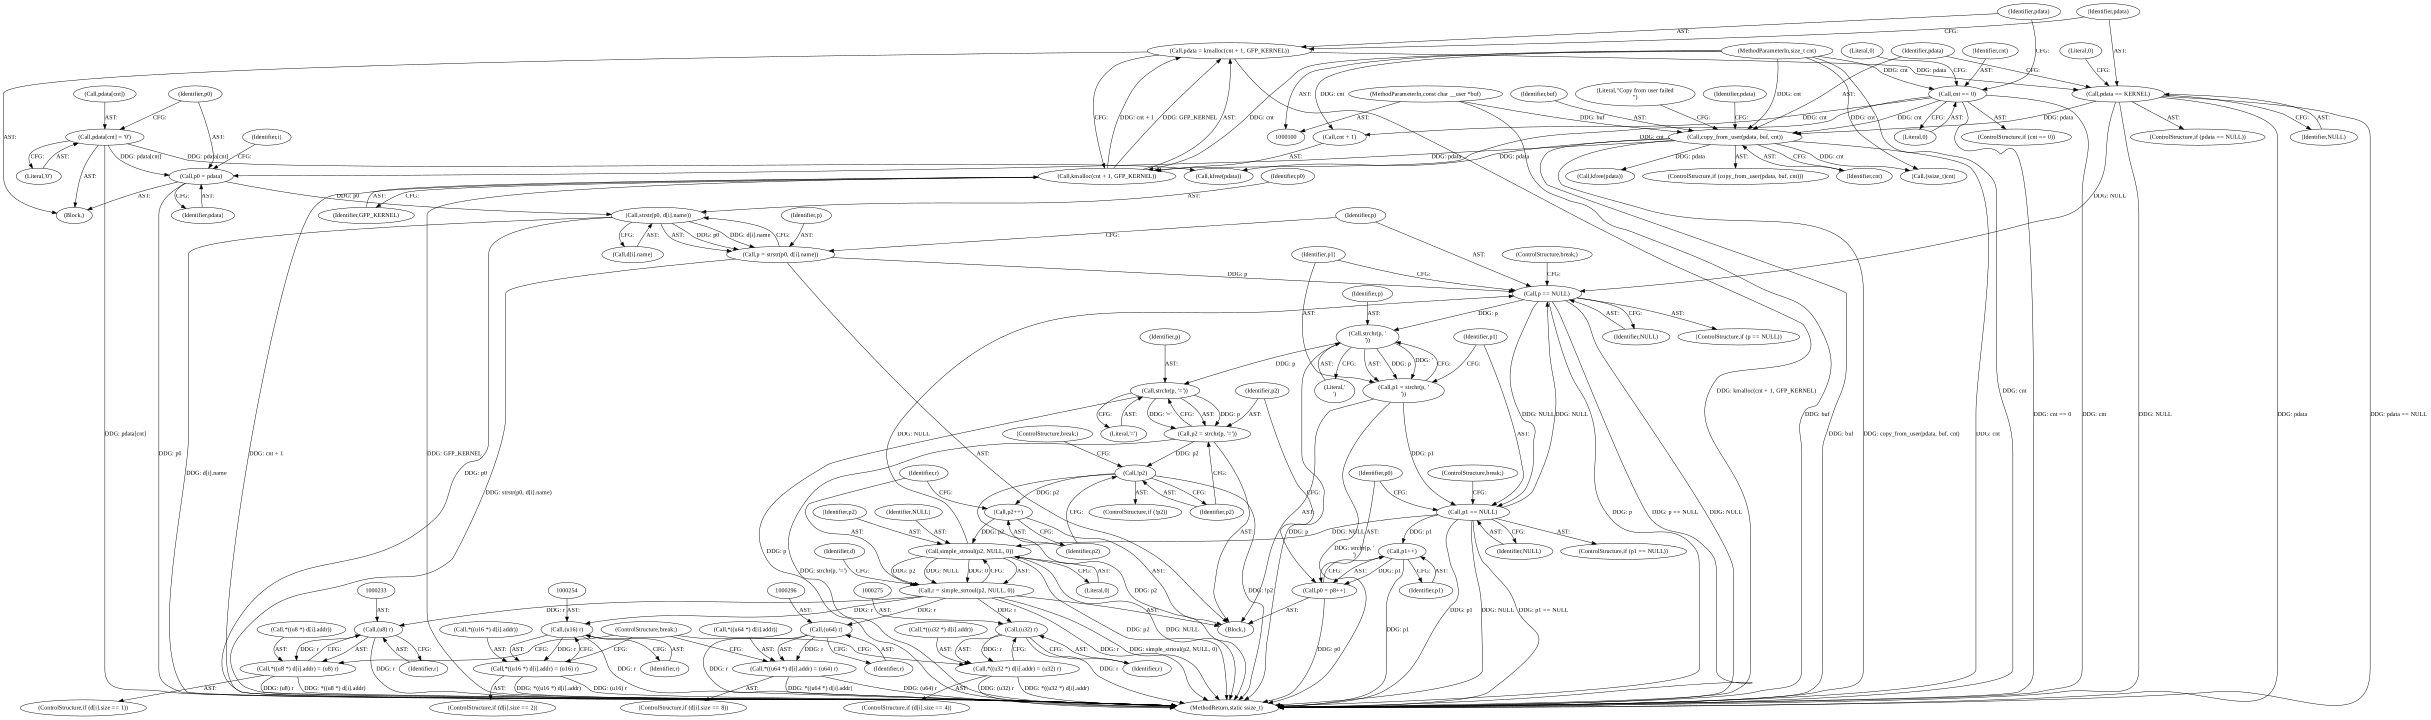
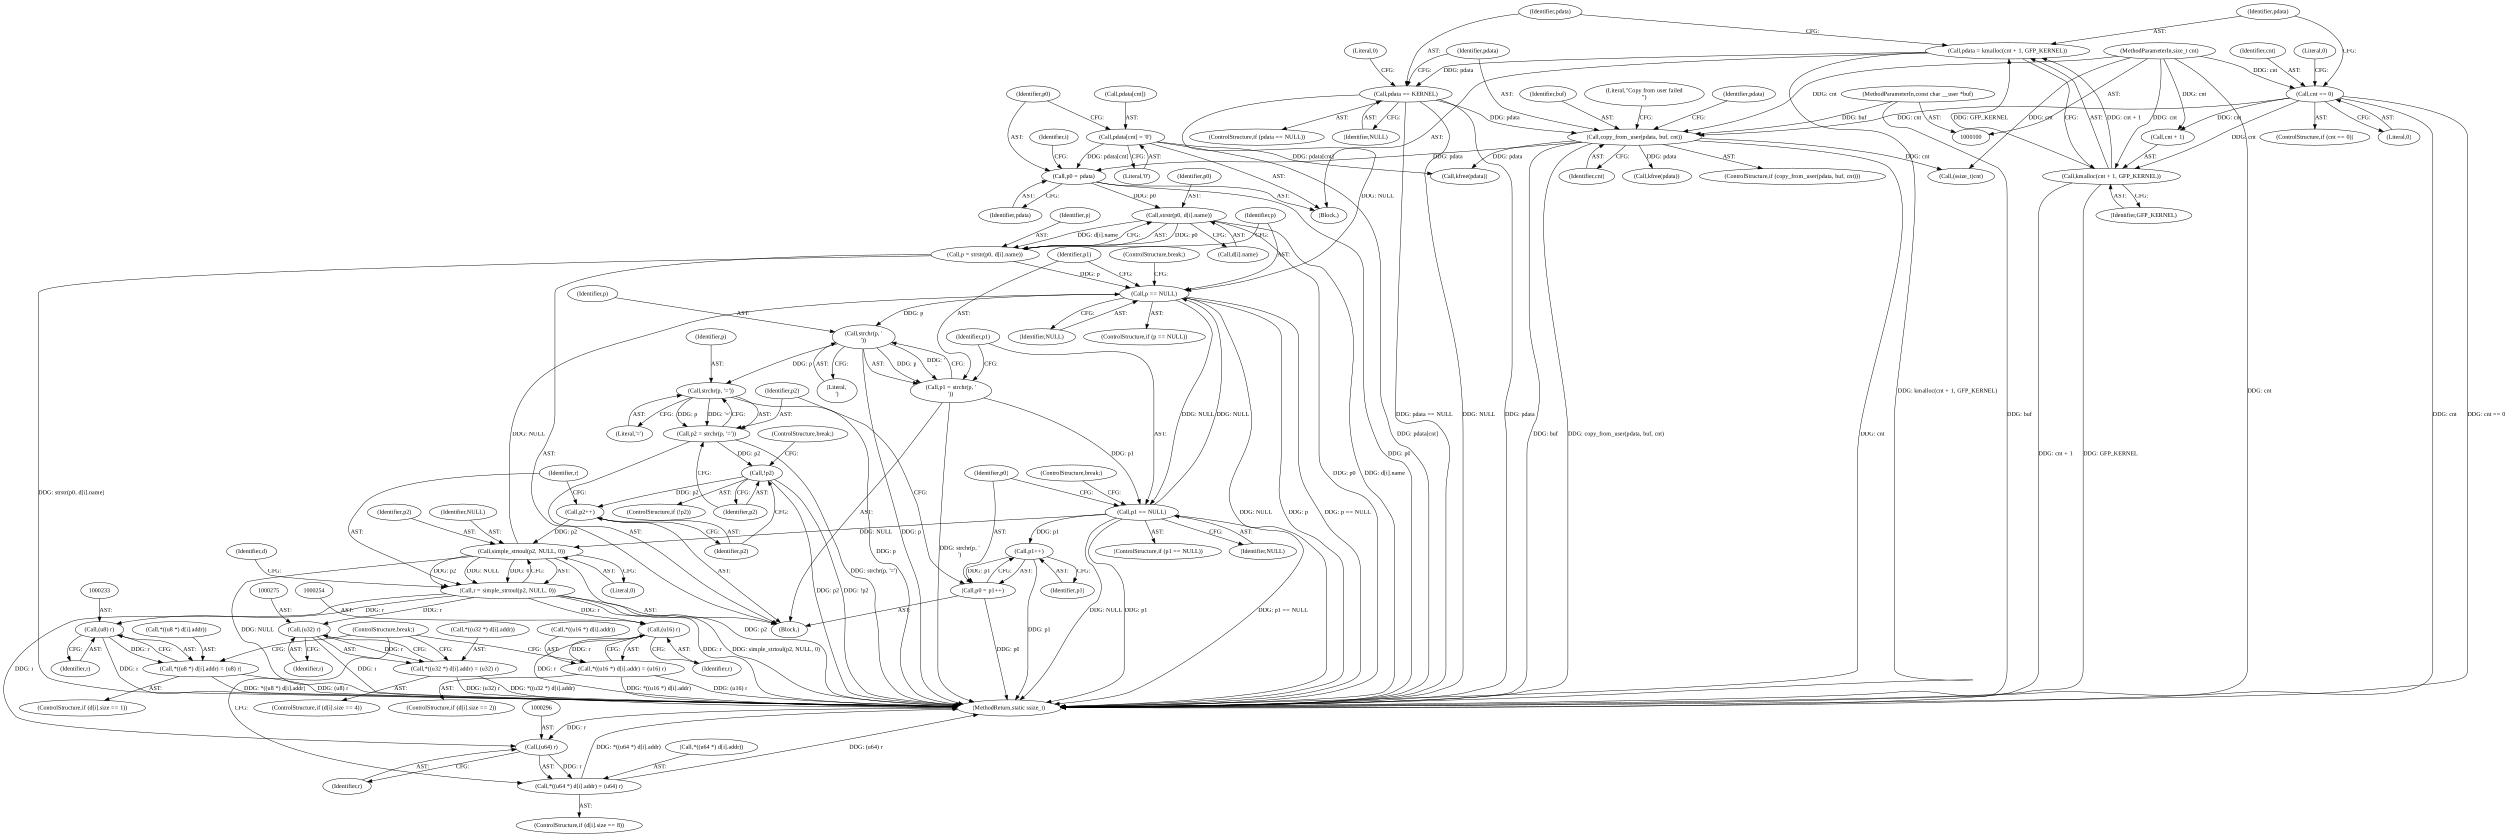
  digraph {
    fontname="Liberation Serif"
    node [fontname="Liberation Serif"]
    edge [fontname="Liberation Serif"]
    n1 [label="(Call,strstr(p0, d[i].name))"]
    n2 [label="(Call,p = strstr(p0, d[i].name))"]
    n3 [label="(Call,d[i].name)"]
    n4 [label="(MethodReturn,static ssize_t)"]
    n5 [label="(Block,)"]
    n6 [label="(Call,p == NULL)"]
-   n7 [label="(Call,p0 = p8++)"]
+   n7 [label="(Call,p0 = p1++)"]
    n8 [label="(Call,p1++)"]
    n9 [label="(Identifier,p1)"]
    n10 [label="(Call,p1 == NULL)"]
    n11 [label="(Call,simple_strtoul(p2, NULL, 0))"]
    n12 [label="(ControlStructure,if (p1 == NULL))"]
    n13 [label="(Identifier,NULL)"]
    n14 [label="(Call,strchr(p, '\n'))"]
    n15 [label="(Identifier,NULL)"]
    n16 [label="(ControlStructure,if (p == NULL))"]
    n17 [label="(Call,r = simple_strtoul(p2, NULL, 0))"]
    n18 [label="(Literal,0)"]
    n19 [label="(Call,p1 = strchr(p, '\n'))"]
    n20 [label="(Call,strchr(p, '='))"]
    n21 [label="(Literal,'\n')"]
    n22 [label="(Call,p2 = strchr(p, '='))"]
    n23 [label="(Literal,'=')"]
    n24 [label="(Call,p0 = pdata)"]
    n25 [label="(Block,)"]
    n26 [label="(Identifier,pdata)"]
    n27 [label="(Call,pdata[cnt] = '\0')"]
    n28 [label="(Literal,'\0')"]
    n29 [label="(Call,kfree(pdata))"]
    n30 [label="(Call,copy_from_user(pdata, buf, cnt))"]
    n31 [label="(Identifier,cnt)"]
    n32 [label="(Call,kfree(pdata))"]
    n33 [label="(ControlStructure,if (copy_from_user(pdata, buf, cnt)))"]
    n34 [label="(Call,(ssize_t)cnt)"]
    n35 [label="(Call,pdata == KERNEL)"]
    n36 [label="(ControlStructure,if (pdata == NULL))"]
    n37 [label="(Identifier,NULL)"]
    n38 [label="(Call,pdata = kmalloc(cnt + 1, GFP_KERNEL))"]
    n39 [label="(Call,kmalloc(cnt + 1, GFP_KERNEL))"]
    n40 [label="(Identifier,GFP_KERNEL)"]
    n41 [label="(Call,cnt == 0)"]
    n42 [label="(Call,cnt + 1)"]
    n43 [label="(Literal,0)"]
    n44 [label="(ControlStructure,if (cnt == 0))"]
    n45 [label="(MethodParameterIn,size_t cnt)"]
    1000100
    n47 [label="(MethodParameterIn,const char __user *buf)"]
    n48 [label="(Call,(u8) r)"]
    n49 [label="(Call,(u16) r)"]
    n50 [label="(Call,(u32) r)"]
    n51 [label="(Call,(u64) r)"]
    n52 [label="(Call,p2++)"]
    n53 [label="(Identifier,p2)"]
    n54 [label="(Call,!p2)"]
    n55 [label="(Identifier,p2)"]
    n56 [label="(ControlStructure,if (!p2))"]
    n57 [label="(Call,*((u8 *) d[i].addr) = (u8) r)"]
    n58 [label="(Identifier,r)"]
    n59 [label="(Call,*((u16 *) d[i].addr) = (u16) r)"]
    n60 [label="(Identifier,r)"]
    n61 [label="(Call,*((u32 *) d[i].addr) = (u32) r)"]
    n62 [label="(Identifier,r)"]
    n63 [label="(Call,*((u64 *) d[i].addr) = (u64) r)"]
    n64 [label="(Identifier,r)"]
    n65 [label="(ControlStructure,if (d[i].size == 1))"]
    n66 [label="(ControlStructure,if (d[i].size == 2))"]
    n67 [label="(ControlStructure,if (d[i].size == 4))"]
    n68 [label="(ControlStructure,if (d[i].size == 8))"]
    n69 [label="(Identifier,p2)"]
    n70 [label="(ControlStructure,break;)"]
    n71 [label="(Identifier,p1)"]
    n72 [label="(Literal,0)"]
    n73 [label="(Identifier,p)"]
    n74 [label="(Identifier,pdata)"]
    n75 [label="(ControlStructure,break;)"]
    n76 [label="(Call,*((u32 *) d[i].addr))"]
    n77 [label="(Identifier,p2)"]
    n78 [label="(Identifier,p0)"]
    n79 [label="(Call,*((u8 *) d[i].addr))"]
    n80 [label="(Identifier,p)"]
    n81 [label="(Identifier,i)"]
    n82 [label="(Identifier,pdata)"]
    n83 [label="(Identifier,pdata)"]
    n84 [label="(Call,pdata[cnt])"]
    n85 [label="(Identifier,buf)"]
    n86 [label="(ControlStructure,break;)"]
    n87 [label="(Identifier,p0)"]
    n88 [label="(ControlStructure,break;)"]
    n89 [label="(Identifier,p0)"]
    n90 [label="(Identifier,r)"]
    n91 [label="(Identifier,p1)"]
    n92 [label="(Identifier,p)"]
    n93 [label="(Identifier,d)"]
    n94 [label="(Literal,\"Copy from user failed\n\")"]
    n95 [label="(Literal,0)"]
    n96 [label="(Identifier,NULL)"]
    n97 [label="(Identifier,pdata)"]
    n98 [label="(Call,*((u64 *) d[i].addr))"]
    n99 [label="(Identifier,p)"]
    n100 [label="(Call,*((u16 *) d[i].addr))"]
    n101 [label="(Identifier,cnt)"]
    1000233
    1000254
    1000275
    1000296
    n1 -> n2 [label="AST: "]
    n1 -> n2 [label="DDG: p0"]
    n1 -> n2 [label="DDG: d[i].name"]
    n1 -> n3 [label="CFG: "]
    n1 -> n4 [label="DDG: d[i].name"]
    n1 -> n4 [label="DDG: p0"]
    n2 -> n1 [label="CFG: "]
    n2 -> n4 [label="DDG: strstr(p0, d[i].name)"]
    n2 -> n5 [label="AST: "]
    n2 -> n6 [label="DDG: p"]
    n3 -> n1 [label="AST: "]
    n6 -> n4 [label="DDG: NULL"]
    n6 -> n4 [label="DDG: p"]
    n6 -> n4 [label="DDG: p == NULL"]
    n6 -> n10 [label="DDG: NULL"]
    n6 -> n14 [label="DDG: p"]
    n6 -> n15 [label="CFG: "]
    n6 -> n16 [label="AST: "]
    n7 -> n4 [label="DDG: p0"]
    n7 -> n5 [label="AST: "]
    n7 -> n8 [label="CFG: "]
    n8 -> n4 [label="DDG: p1"]
    n8 -> n7 [label="AST: "]
    n8 -> n7 [label="DDG: p1"]
    n8 -> n9 [label="CFG: "]
    n9 -> n8 [label="AST: "]
    n10 -> n4 [label="DDG: p1 == NULL"]
    n10 -> n4 [label="DDG: p1"]
    n10 -> n4 [label="DDG: NULL"]
    n10 -> n6 [label="DDG: NULL"]
    n10 -> n8 [label="DDG: p1"]
    n10 -> n11 [label="DDG: NULL"]
    n10 -> n12 [label="AST: "]
    n10 -> n13 [label="CFG: "]
    n11 -> n4 [label="DDG: p2"]
    n11 -> n4 [label="DDG: NULL"]
    n11 -> n6 [label="DDG: NULL"]
    n11 -> n17 [label="AST: "]
    n11 -> n17 [label="DDG: p2"]
    n11 -> n17 [label="DDG: NULL"]
    n11 -> n17 [label="DDG: 0"]
    n11 -> n18 [label="CFG: "]
    n13 -> n10 [label="AST: "]
    n14 -> n4 [label="DDG: p"]
    n14 -> n19 [label="AST: "]
    n14 -> n19 [label="DDG: p"]
    n14 -> n19 [label="DDG: '\n'"]
    n14 -> n20 [label="DDG: p"]
    n14 -> n21 [label="CFG: "]
    n15 -> n6 [label="AST: "]
    n17 -> n4 [label="DDG: r"]
    n17 -> n4 [label="DDG: simple_strtoul(p2, NULL, 0)"]
    n17 -> n5 [label="AST: "]
    n17 -> n11 [label="CFG: "]
    n17 -> n48 [label="DDG: r"]
    n17 -> n49 [label="DDG: r"]
    n17 -> n50 [label="DDG: r"]
    n17 -> n51 [label="DDG: r"]
    n18 -> n11 [label="AST: "]
    n19 -> n4 [label="DDG: strchr(p, '\n')"]
    n19 -> n5 [label="AST: "]
    n19 -> n10 [label="DDG: p1"]
    n19 -> n14 [label="CFG: "]
    n20 -> n4 [label="DDG: p"]
    n20 -> n22 [label="AST: "]
    n20 -> n22 [label="DDG: p"]
    n20 -> n22 [label="DDG: '='"]
    n20 -> n23 [label="CFG: "]
    n21 -> n14 [label="AST: "]
    n22 -> n4 [label="DDG: strchr(p, '=')"]
    n22 -> n5 [label="AST: "]
    n22 -> n20 [label="CFG: "]
    n22 -> n54 [label="DDG: p2"]
    n23 -> n20 [label="AST: "]
    n24 -> n1 [label="DDG: p0"]
    n24 -> n4 [label="DDG: p0"]
    n24 -> n25 [label="AST: "]
    n24 -> n26 [label="CFG: "]
    n26 -> n24 [label="AST: "]
    n27 -> n4 [label="DDG: pdata[cnt]"]
    n27 -> n24 [label="DDG: pdata[cnt]"]
    n27 -> n25 [label="AST: "]
    n27 -> n28 [label="CFG: "]
    n27 -> n29 [label="DDG: pdata[cnt]"]
    n28 -> n27 [label="AST: "]
    n30 -> n4 [label="DDG: cnt"]
    n30 -> n4 [label="DDG: buf"]
    n30 -> n4 [label="DDG: copy_from_user(pdata, buf, cnt)"]
    n30 -> n24 [label="DDG: pdata"]
    n30 -> n29 [label="DDG: pdata"]
    n30 -> n31 [label="CFG: "]
    n30 -> n32 [label="DDG: pdata"]
    n30 -> n33 [label="AST: "]
    n30 -> n34 [label="DDG: cnt"]
    n31 -> n30 [label="AST: "]
    n35 -> n4 [label="DDG: pdata"]
    n35 -> n4 [label="DDG: pdata == NULL"]
    n35 -> n4 [label="DDG: NULL"]
    n35 -> n6 [label="DDG: NULL"]
    n35 -> n30 [label="DDG: pdata"]
    n35 -> n36 [label="AST: "]
    n35 -> n37 [label="CFG: "]
    n37 -> n35 [label="AST: "]
    n38 -> n4 [label="DDG: kmalloc(cnt + 1, GFP_KERNEL)"]
    n38 -> n25 [label="AST: "]
    n38 -> n35 [label="DDG: pdata"]
    n38 -> n39 [label="CFG: "]
    n39 -> n4 [label="DDG: cnt + 1"]
    n39 -> n4 [label="DDG: GFP_KERNEL"]
    n39 -> n38 [label="AST: "]
    n39 -> n38 [label="DDG: cnt + 1"]
    n39 -> n38 [label="DDG: GFP_KERNEL"]
    n39 -> n40 [label="CFG: "]
    n40 -> n39 [label="AST: "]
    n41 -> n4 [label="DDG: cnt"]
    n41 -> n4 [label="DDG: cnt == 0"]
    n41 -> n30 [label="DDG: cnt"]
    n41 -> n39 [label="DDG: cnt"]
    n41 -> n42 [label="DDG: cnt"]
    n41 -> n43 [label="CFG: "]
    n41 -> n44 [label="AST: "]
    n42 -> n39 [label="AST: "]
    n43 -> n41 [label="AST: "]
    n45 -> n4 [label="DDG: cnt"]
    n45 -> n30 [label="DDG: cnt"]
    n45 -> n34 [label="DDG: cnt"]
    n45 -> n39 [label="DDG: cnt"]
    n45 -> n41 [label="DDG: cnt"]
    n45 -> n42 [label="DDG: cnt"]
    n45 -> 1000100 [label="AST: "]
    n47 -> n4 [label="DDG: buf"]
    n47 -> n30 [label="DDG: buf"]
    n47 -> 1000100 [label="AST: "]
    n48 -> n4 [label="DDG: r"]
    n48 -> n57 [label="AST: "]
    n48 -> n57 [label="DDG: r"]
    n48 -> n58 [label="CFG: "]
    n49 -> n4 [label="DDG: r"]
    n49 -> n59 [label="AST: "]
    n49 -> n59 [label="DDG: r"]
    n49 -> n60 [label="CFG: "]
    n50 -> n4 [label="DDG: r"]
    n50 -> n61 [label="AST: "]
    n50 -> n61 [label="DDG: r"]
    n50 -> n62 [label="CFG: "]
-   n51 -> n4 [label="DDG: r"]
+   n4 -> n51 [label="DDG: r"]
    n51 -> n63 [label="AST: "]
    n51 -> n63 [label="DDG: r"]
    n51 -> n64 [label="CFG: "]
    n52 -> n5 [label="AST: "]
    n52 -> n11 [label="DDG: p2"]
    n52 -> n53 [label="CFG: "]
    n53 -> n52 [label="AST: "]
    n53 -> n54 [label="CFG: "]
    n54 -> n4 [label="DDG: p2"]
    n54 -> n4 [label="DDG: !p2"]
    n54 -> n52 [label="DDG: p2"]
    n54 -> n55 [label="CFG: "]
    n54 -> n56 [label="AST: "]
    n55 -> n22 [label="CFG: "]
    n55 -> n54 [label="AST: "]
    n57 -> n4 [label="DDG: (u8) r"]
    n57 -> n4 [label="DDG: *((u8 *) d[i].addr)"]
    n57 -> n48 [label="CFG: "]
    n57 -> n65 [label="AST: "]
    n58 -> n48 [label="AST: "]
    n59 -> n4 [label="DDG: (u16) r"]
    n59 -> n4 [label="DDG: *((u16 *) d[i].addr)"]
    n59 -> n49 [label="CFG: "]
    n59 -> n66 [label="AST: "]
    n60 -> n49 [label="AST: "]
    n61 -> n4 [label="DDG: (u32) r"]
    n61 -> n4 [label="DDG: *((u32 *) d[i].addr)"]
    n61 -> n50 [label="CFG: "]
    n61 -> n67 [label="AST: "]
    n62 -> n50 [label="AST: "]
    n63 -> n4 [label="DDG: *((u64 *) d[i].addr)"]
    n63 -> n4 [label="DDG: (u64) r"]
    n63 -> n68 [label="AST: "]
    n64 -> n51 [label="AST: "]
    n69 -> n7 [label="CFG: "]
    n69 -> n22 [label="AST: "]
    n70 -> n57 [label="CFG: "]
    n70 -> n59 [label="CFG: "]
    n70 -> n61 [label="CFG: "]
    n70 -> n63 [label="CFG: "]
    n71 -> n10 [label="AST: "]
    n71 -> n19 [label="CFG: "]
    n72 -> n35 [label="CFG: "]
    n73 -> n14 [label="AST: "]
    n74 -> n35 [label="AST: "]
    n74 -> n38 [label="CFG: "]
    n75 -> n54 [label="CFG: "]
    n76 -> n61 [label="AST: "]
    n77 -> n11 [label="AST: "]
    n78 -> n1 [label="AST: "]
    n79 -> n57 [label="AST: "]
    n80 -> n20 [label="AST: "]
    n81 -> n24 [label="CFG: "]
    n82 -> n38 [label="AST: "]
    n82 -> n41 [label="CFG: "]
    n83 -> n30 [label="AST: "]
    n83 -> n35 [label="CFG: "]
    n84 -> n27 [label="AST: "]
    n85 -> n30 [label="AST: "]
    n86 -> n10 [label="CFG: "]
    n87 -> n24 [label="AST: "]
    n87 -> n27 [label="CFG: "]
    n88 -> n6 [label="CFG: "]
    n89 -> n7 [label="AST: "]
    n89 -> n10 [label="CFG: "]
    n90 -> n17 [label="AST: "]
    n90 -> n52 [label="CFG: "]
    n91 -> n6 [label="CFG: "]
    n91 -> n19 [label="AST: "]
    n92 -> n2 [label="AST: "]
    n93 -> n17 [label="CFG: "]
    n94 -> n30 [label="CFG: "]
    n95 -> n41 [label="CFG: "]
    n96 -> n11 [label="AST: "]
    n97 -> n30 [label="CFG: "]
    n98 -> n63 [label="AST: "]
    n99 -> n2 [label="CFG: "]
    n99 -> n6 [label="AST: "]
    n100 -> n59 [label="AST: "]
    n101 -> n41 [label="AST: "]
    1000233 -> n48 [label="AST: "]
    1000254 -> n49 [label="AST: "]
    1000275 -> n50 [label="AST: "]
    1000296 -> n51 [label="AST: "]
  }
